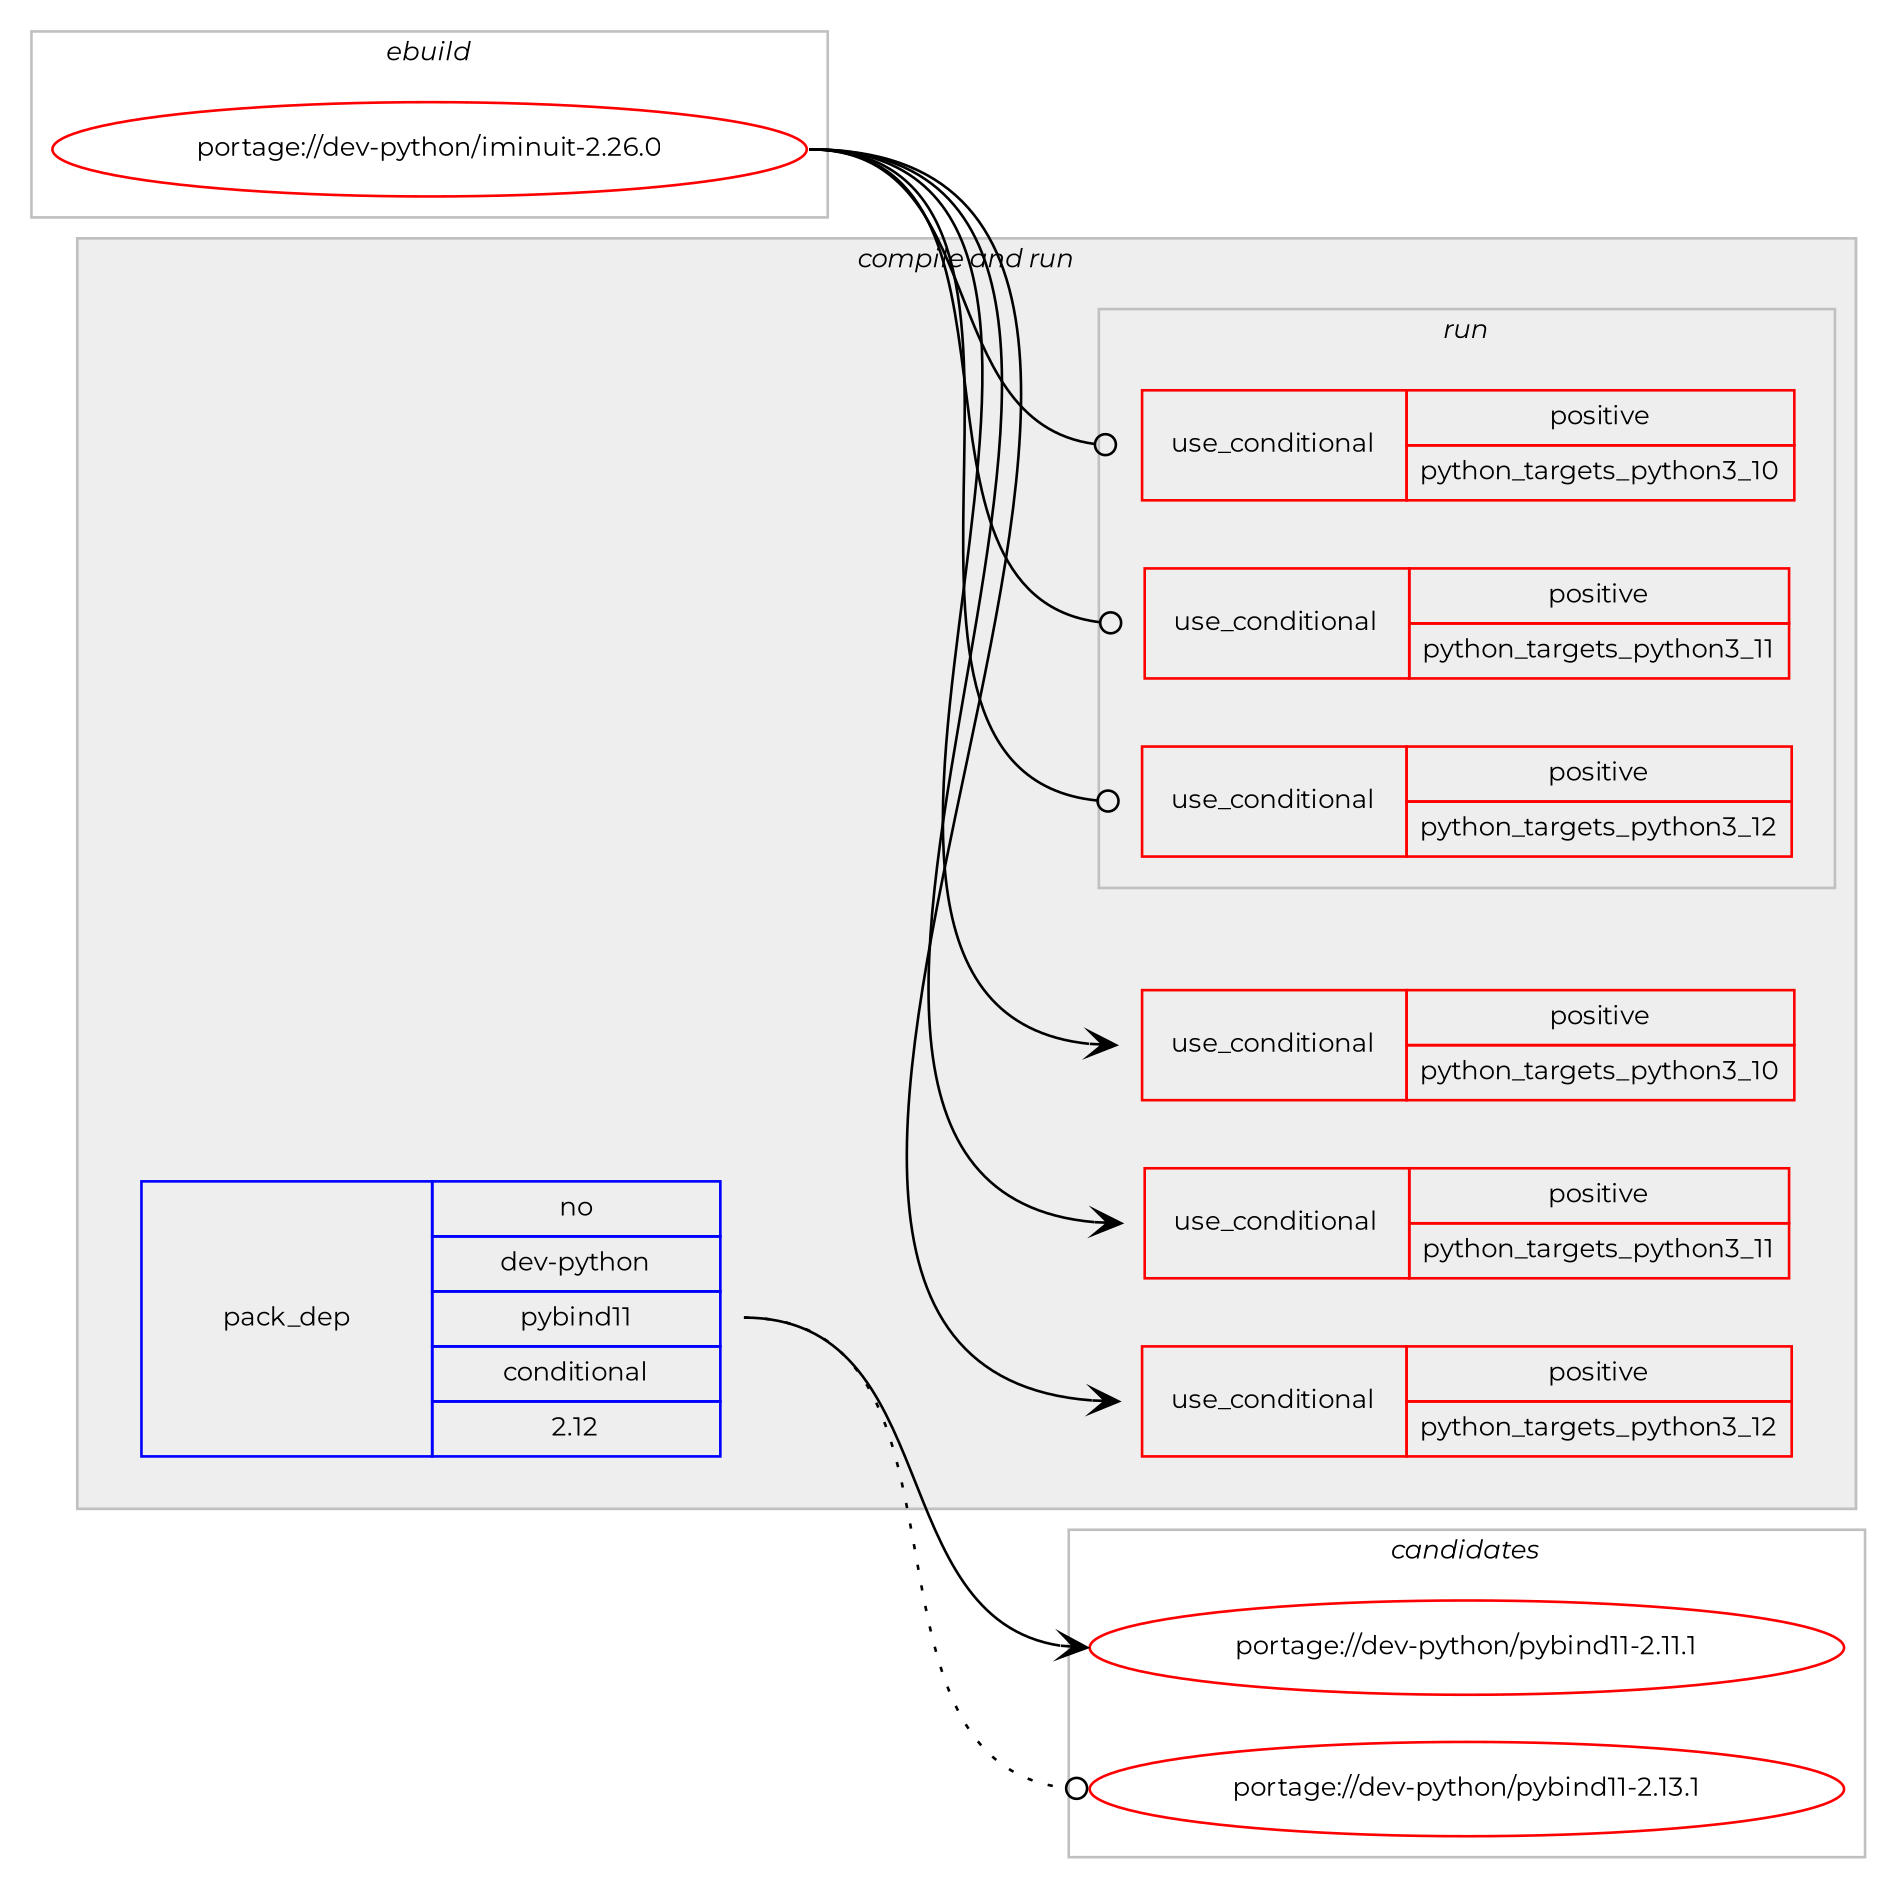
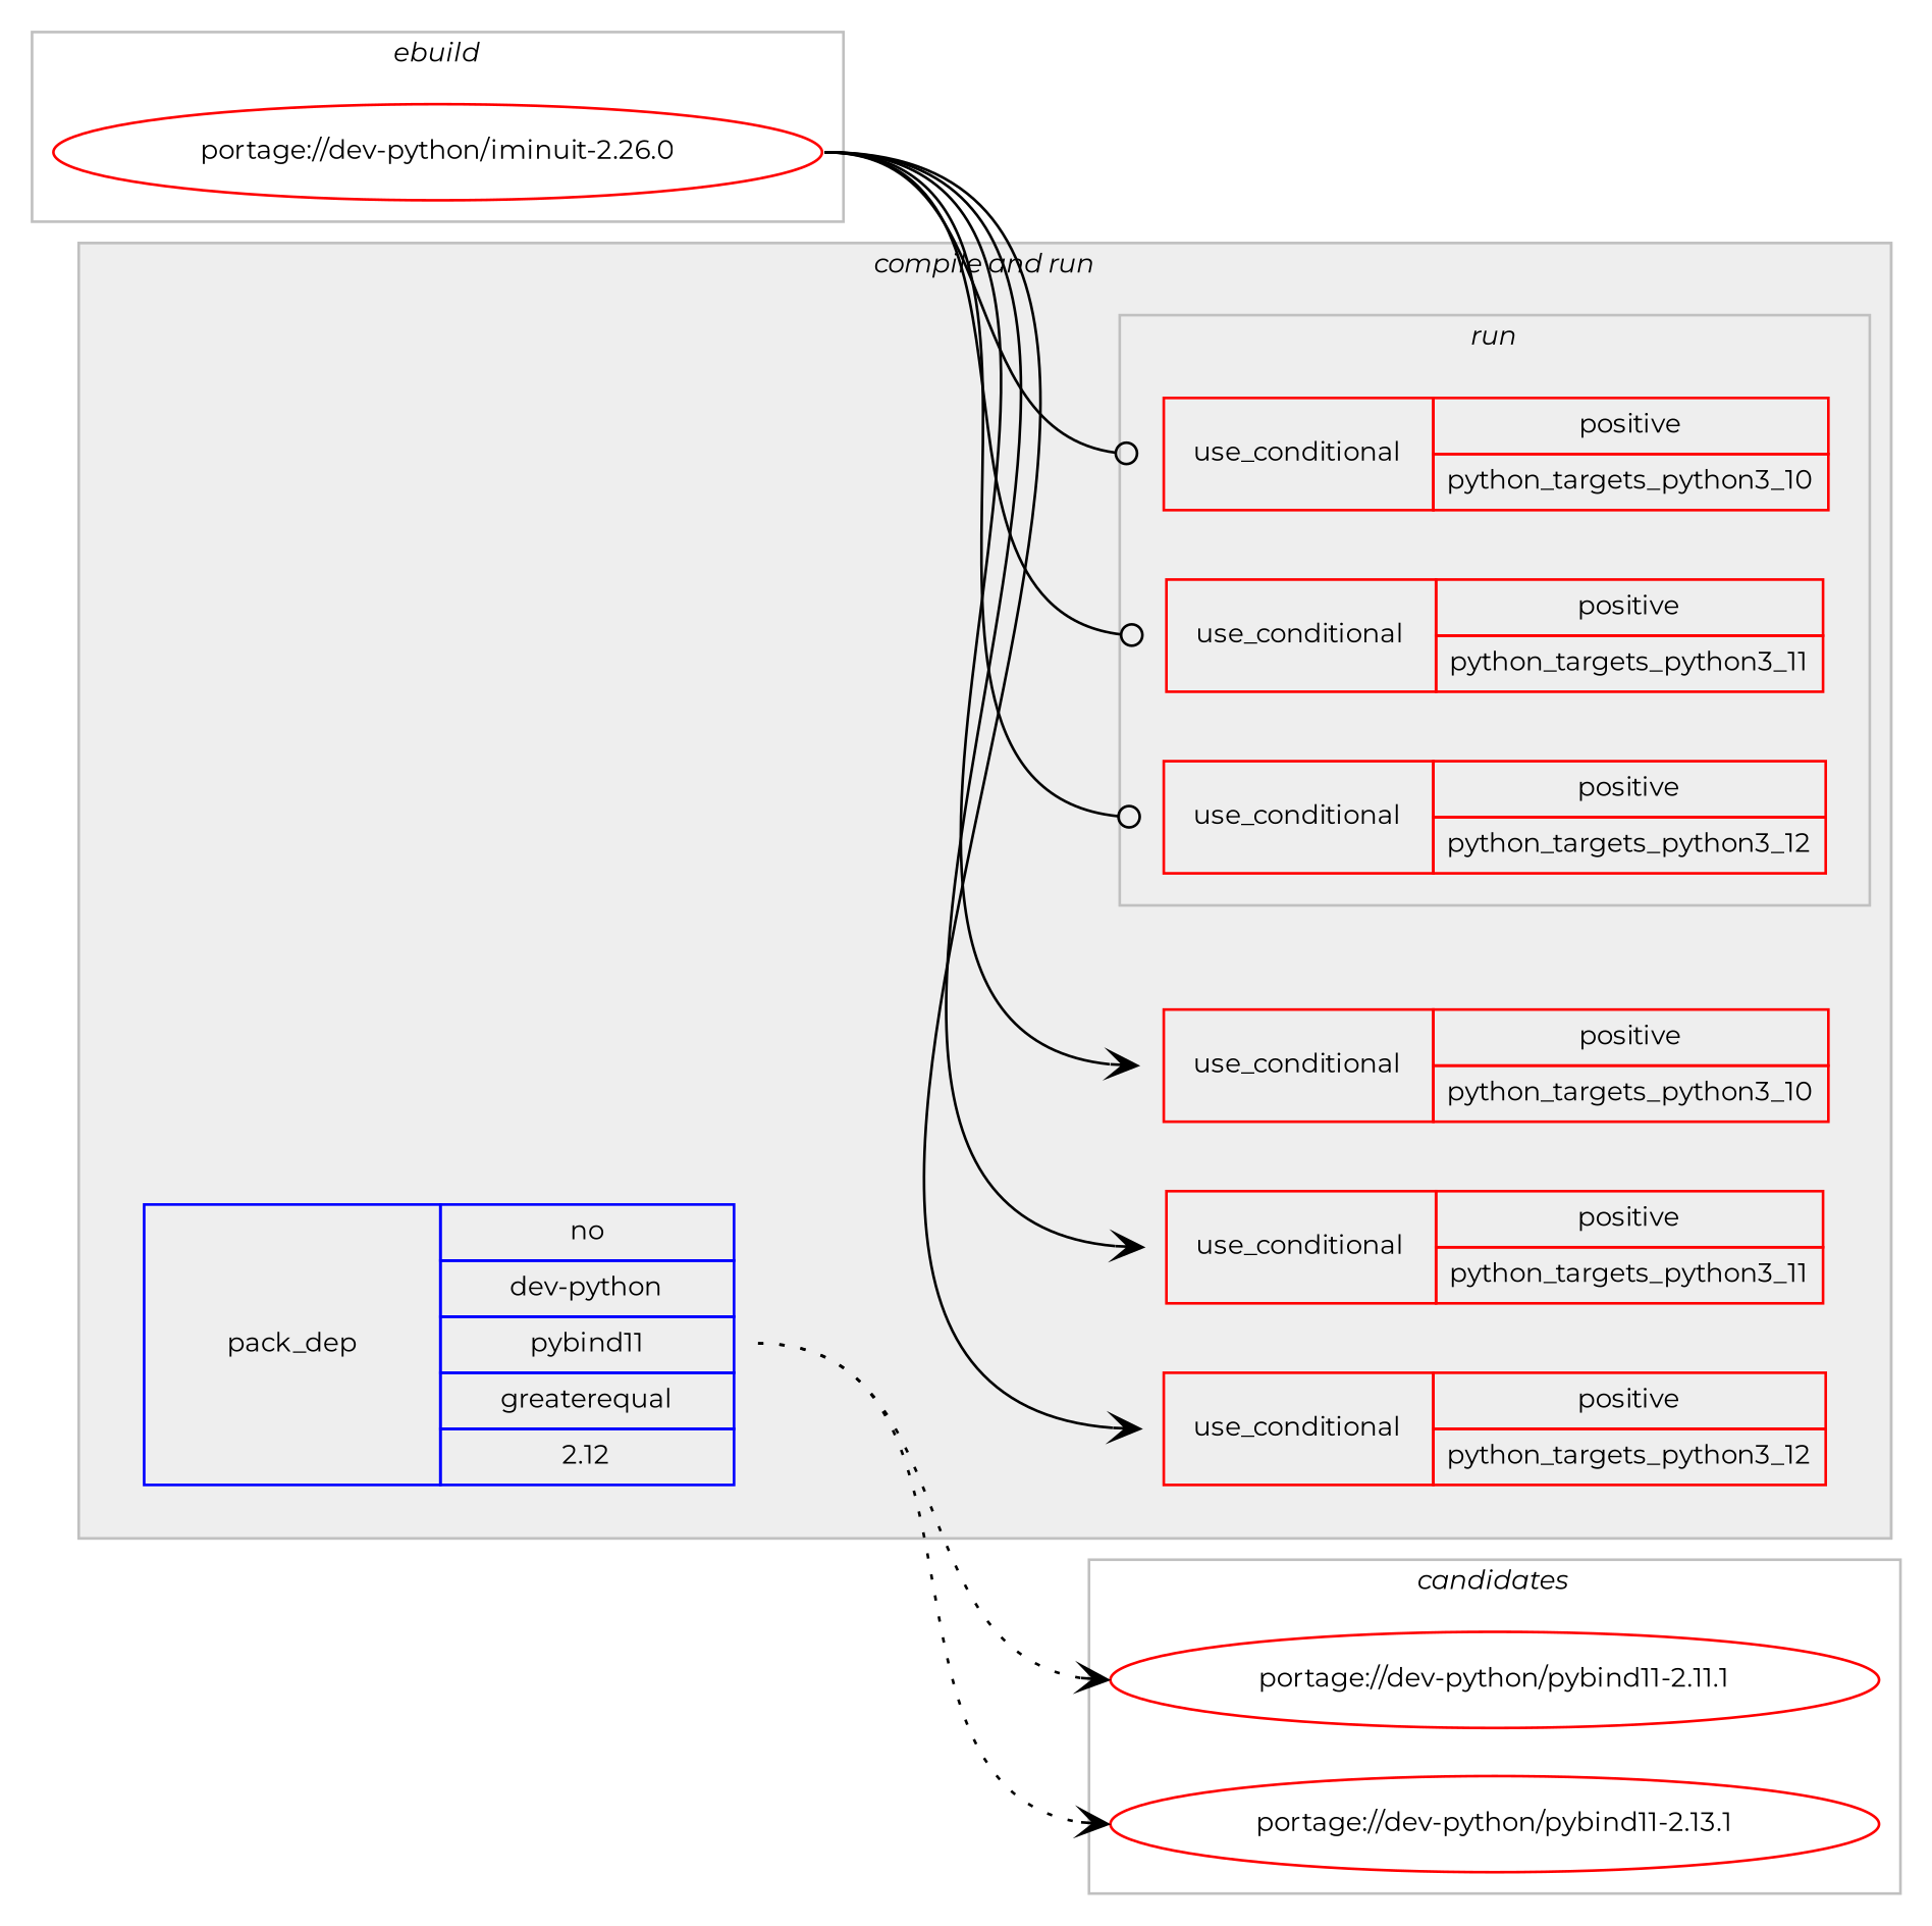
  digraph {
    compound=true
    concentrate=true
    fontname=Montserrat
    fontsize=10
    newrank=true
    rankdir=LR
    ranksep=1.5
    node [color=red fontname=Montserrat fontsize=10 shape=none]
    edge [arrowhead=vee fontname=Montserrat headport=w style=solid tailport=e weight=20]
    n1 [label="portage://dev-python/iminuit-2.26.0" width=4 shape=""]
    n2 [label=<<TABLE BORDER="0" CELLBORDER="1" CELLSPACING="0" CELLPADDING="4"><TR><TD ROWSPAN="3" CELLPADDING="10">use_conditional</TD></TR><TR><TD>positive</TD></TR><TR><TD>python_targets_python3_10</TD></TR></TABLE>>]
    n3 [label=<<TABLE BORDER="0" CELLBORDER="1" CELLSPACING="0" CELLPADDING="4"><TR><TD ROWSPAN="3" CELLPADDING="10">use_conditional</TD></TR><TR><TD>positive</TD></TR><TR><TD>python_targets_python3_11</TD></TR></TABLE>>]
    n4 [label=<<TABLE BORDER="0" CELLBORDER="1" CELLSPACING="0" CELLPADDING="4"><TR><TD ROWSPAN="3" CELLPADDING="10">use_conditional</TD></TR><TR><TD>positive</TD></TR><TR><TD>python_targets_python3_12</TD></TR></TABLE>>]
-   n5 [color=blue label=<<TABLE BORDER="0" CELLBORDER="1" CELLSPACING="0" CELLPADDING="4" WIDTH="220"><TR><TD ROWSPAN="6" CELLPADDING="30">pack_dep</TD></TR><TR><TD WIDTH="110">no</TD></TR><TR><TD>dev-python</TD></TR><TR><TD>pybind11</TD></TR><TR><TD>conditional</TD></TR><TR><TD>2.12</TD></TR></TABLE>>]
+   n5 [color=blue label=<<TABLE BORDER="0" CELLBORDER="1" CELLSPACING="0" CELLPADDING="4" WIDTH="220"><TR><TD ROWSPAN="6" CELLPADDING="30">pack_dep</TD></TR><TR><TD WIDTH="110">no</TD></TR><TR><TD>dev-python</TD></TR><TR><TD>pybind11</TD></TR><TR><TD>greaterequal</TD></TR><TR><TD>2.12</TD></TR></TABLE>>]
    n6 [label=<<TABLE BORDER="0" CELLBORDER="1" CELLSPACING="0" CELLPADDING="4"><TR><TD ROWSPAN="3" CELLPADDING="10">use_conditional</TD></TR><TR><TD>positive</TD></TR><TR><TD>python_targets_python3_10</TD></TR></TABLE>>]
    n7 [label=<<TABLE BORDER="0" CELLBORDER="1" CELLSPACING="0" CELLPADDING="4"><TR><TD ROWSPAN="3" CELLPADDING="10">use_conditional</TD></TR><TR><TD>positive</TD></TR><TR><TD>python_targets_python3_11</TD></TR></TABLE>>]
    n8 [label=<<TABLE BORDER="0" CELLBORDER="1" CELLSPACING="0" CELLPADDING="4"><TR><TD ROWSPAN="3" CELLPADDING="10">use_conditional</TD></TR><TR><TD>positive</TD></TR><TR><TD>python_targets_python3_12</TD></TR></TABLE>>]
    n9 [label="portage://dev-python/pybind11-2.11.1" width=4 shape=""]
    n10 [label="portage://dev-python/pybind11-2.13.1" width=4 shape=""]
    subgraph cluster_1 {
      color=gray
      label=<<i>ebuild</i>>
      rank=same
      n1
    }
    subgraph cluster_2 {
      color=gray
      label=<<i>dependencies</i>>
      subgraph cluster_3 {
        color=gray
        fillcolor="#eeeeee"
        label=<<i>compile</i>>
        style=filled
        subgraph sub_4 {
          color=gray
          fillcolor="#eeeeee"
          label=<<i>compile</i>>
          style=filled
          n2
        }
        subgraph sub_5 {
          color=gray
          fillcolor="#eeeeee"
          label=<<i>compile</i>>
          style=filled
          n3
        }
        subgraph sub_6 {
          color=gray
          fillcolor="#eeeeee"
          label=<<i>compile</i>>
          style=filled
          n4
        }
        subgraph sub_7 {
          color=gray
          fillcolor="#eeeeee"
          label=<<i>compile</i>>
          style=filled
          n5
        }
      }
      subgraph cluster_8 {
        color=gray
        fillcolor="#eeeeee"
        label=<<i>compile and run</i>>
        style=filled
      }
      subgraph cluster_9 {
        color=gray
        fillcolor="#eeeeee"
        label=<<i>run</i>>
        style=filled
        subgraph sub_10 {
          color=gray
          fillcolor="#eeeeee"
          label=<<i>run</i>>
          style=filled
          n6
        }
        subgraph sub_11 {
          color=gray
          fillcolor="#eeeeee"
          label=<<i>run</i>>
          style=filled
          n7
        }
        subgraph sub_12 {
          color=gray
          fillcolor="#eeeeee"
          label=<<i>run</i>>
          style=filled
          n8
        }
      }
    }
    subgraph cluster_13 {
      color=gray
      label=<<i>candidates</i>>
      rank=same
      subgraph sub_14 {
        color=black
        label=<<i>candidates</i>>
        nodesep=1
        rank=same
        n9
        n10
      }
    }
    n1 -> n2
    n1 -> n3
    n1 -> n4
    n1 -> n6 [arrowhead=odot]
    n1 -> n7 [arrowhead=odot]
    n1 -> n8 [arrowhead=odot]
-   n5 -> n9 [weight=100]
-   n5 -> n10 [arrowhead=odot style=dotted weight=100]
+   n5 -> n9 [style=dotted weight=100]
+   n5 -> n10 [style=dotted weight=100]
  }
